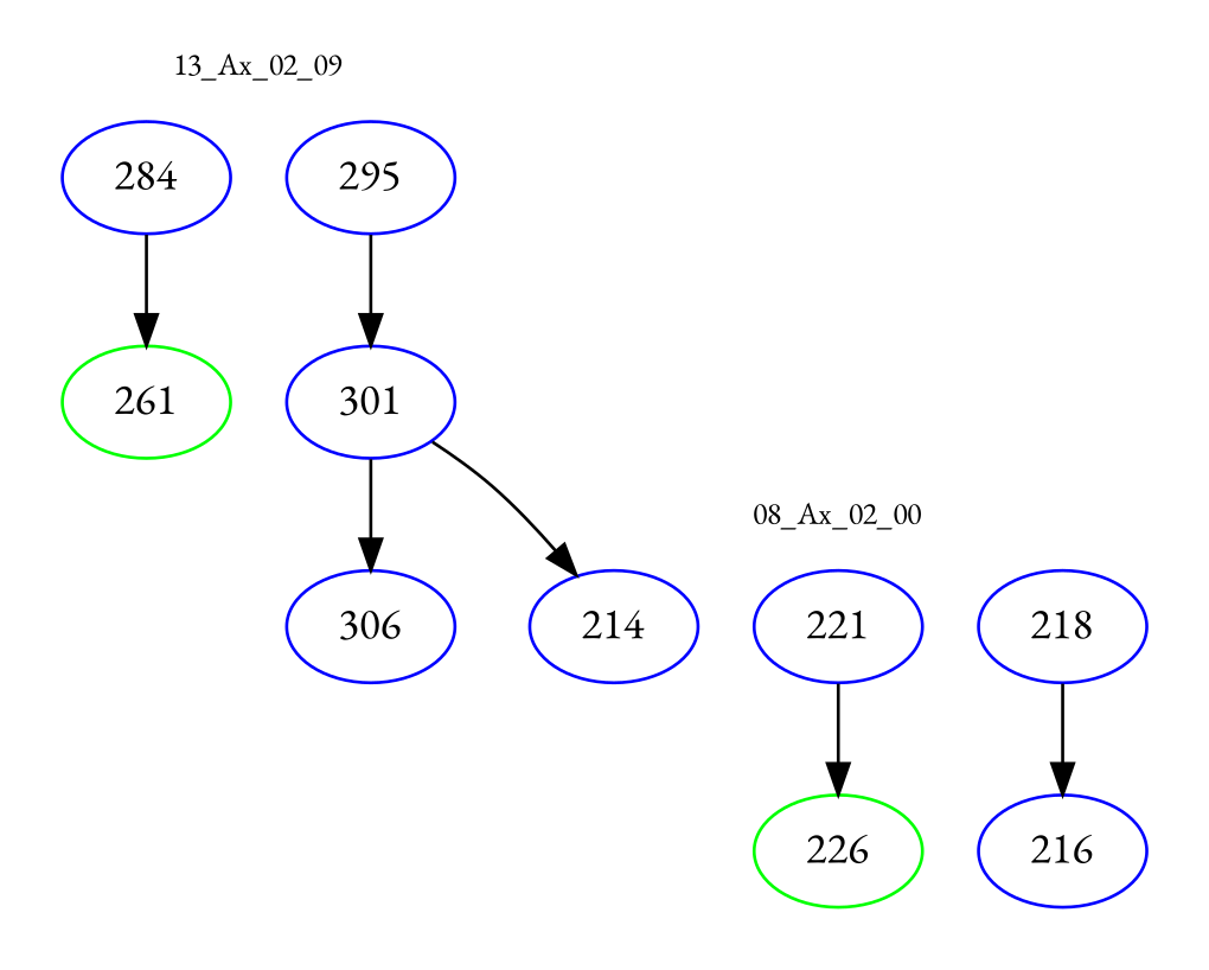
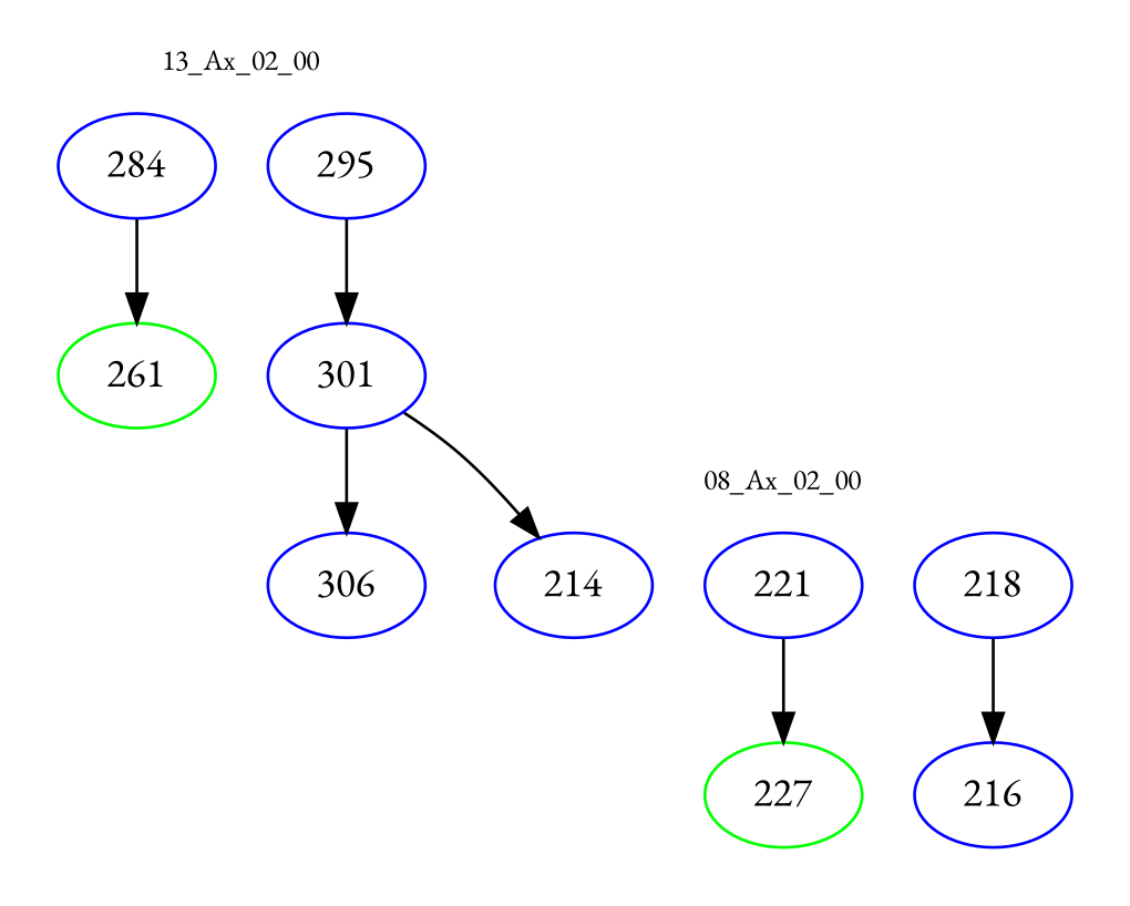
  digraph {
    fontname="EB Garamond"
    node [color=blue fontname="EB Garamond"]
    edge [color=black fontname="EB Garamond"]
    n1 [label=295]
    n2 [label=284]
    n3 [label=301]
    n4 [color=green label=261]
    n5 [label=306]
    n6 [label=218]
    n7 [label=216]
    n8 [label=221]
    n9 [label=214]
-   n10 [color=green label=226]
+   n10 [color=green label=227]
    subgraph cluster_1 {
      color=white
      fontsize=10
-     label="13_Ax_02_09"
+     label="13_Ax_02_00"
      n1
      n2
      n3
      n4
      n5
    }
    subgraph cluster_2 {
      color=white
      fontsize=10
      label="08_Ax_02_00"
      n6
      n7
      n8
      n9
      n10
    }
    n1 -> n3
    n2 -> n4
    n3 -> n5
    n3 -> n9
    n6 -> n7
    n8 -> n10
  }
